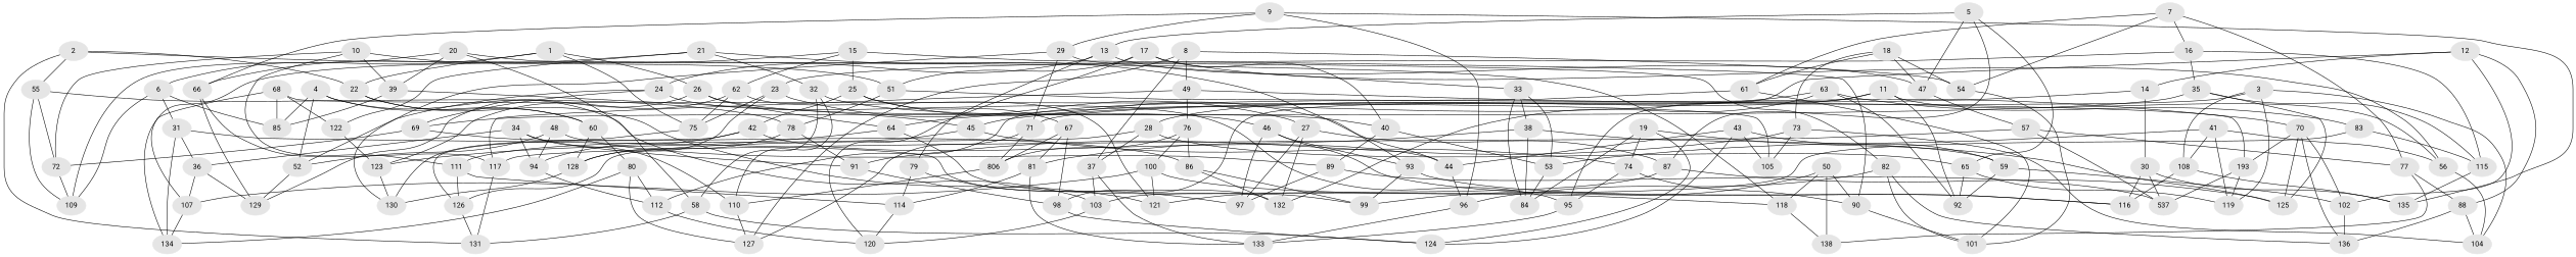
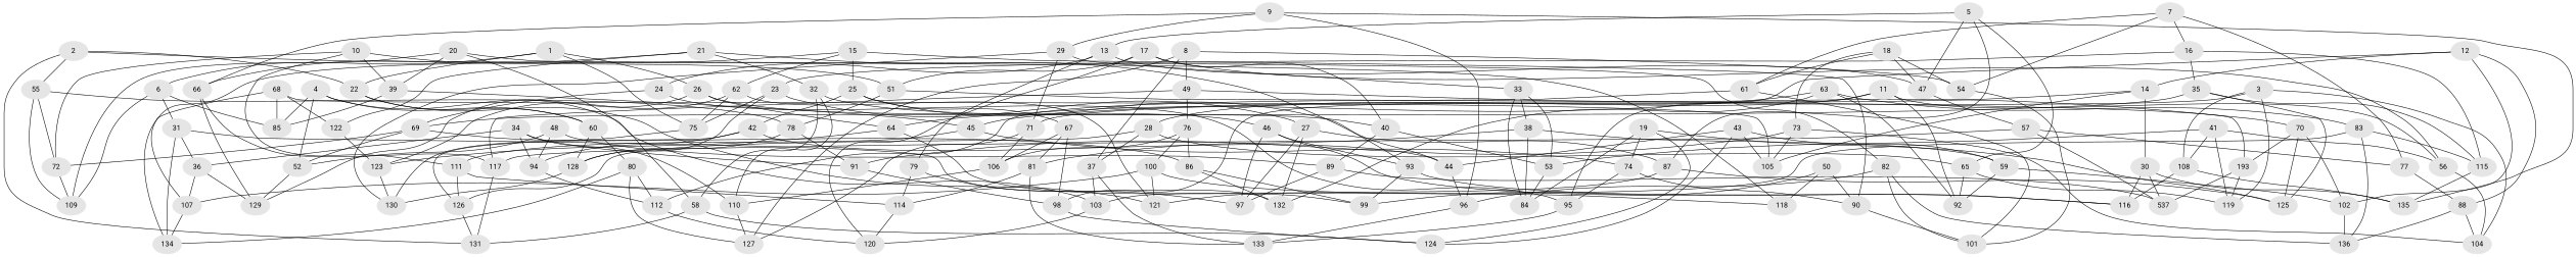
  graph {
    fontname=Roboto
    node [color=gray90 fontname=Roboto style=filled]
    edge [fontname=Roboto]
    1
    6
    22
    26
    75
    85
    31
    109
    60
    121
    46
    64
    129
    130
    2
    55
    118
    131
    72
    78
-   138
    3
    71
    104
    108
    119
    127
-   106 [label=806]
+   106
    135
    116
    4
    52
    103
    128
    80
    120
    5
    13
    47
    65
    87
    24
    79
    57
    92
    125
    132
    36
    134
    7
    16
    54
    61
    77
    23
    35
    115
    101
    112
    88
    8
    37
    49
    133
    117
    70
    76
    9
    29
    66
    96
    33
    111
    10
    39
    51
    45
    n78 [label=193]
    11
    28
    56
    95
    126
    12
    14
    98
    102
    30
    105
    136
    124
    69
    97
    114
    n95 [label=537]
    74
    15
    25
    62
    90
    107
    42
    44
    67
    123
    27
    17
    40
    53
    89
    18
    73
    91
    19
    84
    20
    58
    82
    21
    32
    93
    122
    110
    99
    86
    94
    81
    38
    59
    34
    41
    43
    48
    100
    50
    63
    83
    68
    1 -- 6
    1 -- 22
    1 -- 26
    1 -- 75
    6 -- 85
    6 -- 31
    6 -- 109
    22 -- 60
    22 -- 121
    26 -- 46
    26 -- 64
    26 -- 129
    75 -- 130
    31 -- 132
    31 -- 36
    31 -- 134
    60 -- 128
    60 -- 80
    46 -- 116
    46 -- 97
    46 -- 93
    64 -- 123
    64 -- 99
    2 -- 22
    2 -- 55
    2 -- 118
    2 -- 131
    55 -- 109
    55 -- 72
    55 -- 78
-   118 -- 138
    72 -- 109
    78 -- 128
    78 -- 91
    3 -- 71
    3 -- 104
    3 -- 108
    3 -- 119
    71 -- 127
    71 -- 106
    108 -- 135
    108 -- 116
    106 -- 110
    4 -- 85
    4 -- 60
    4 -- 52
    4 -- 103
    52 -- 129
    103 -- 120
    128 -- 130
    80 -- 127
    80 -- 134
    80 -- 112
    5 -- 13
    5 -- 47
    5 -- 65
    5 -- 87
    13 -- 47
    13 -- 24
    13 -- 79
    47 -- 57
    65 -- 119
    65 -- 92
    87 -- 121
    87 -- 125
-   24 -- 52
+   69 -- 52
    24 -- 95
    24 -- 69
    79 -- 97
    79 -- 114
    57 -- 77
    57 -- 117
    57 -- n95
    36 -- 129
    36 -- 107
    7 -- 16
    7 -- 54
    7 -- 61
    7 -- 77
    16 -- 23
    16 -- 35
    16 -- 115
    54 -- 101
    61 -- 101
    61 -- 112
-   77 -- 138
    77 -- 88
    23 -- 75
    23 -- 128
    23 -- 27
    35 -- 125
    35 -- 115
    35 -- 69
    115 -- 135
    112 -- 120
    88 -- 104
    88 -- 136
    8 -- 127
    8 -- 54
    8 -- 37
    8 -- 49
    37 -- 103
    37 -- 133
    49 -- 117
    49 -- 70
    49 -- 76
    117 -- 131
    70 -- 125
    70 -- n78
    70 -- 102
    76 -- 106
    76 -- 86
    76 -- 100
    9 -- 135
    9 -- 29
    9 -- 66
    9 -- 96
    29 -- 130
    29 -- 71
    29 -- 33
    66 -- 129
    66 -- 111
    96 -- 133
    33 -- 53
    33 -- 84
    33 -- 38
    111 -- 126
    111 -- 114
    10 -- 72
    10 -- 117
    10 -- 39
    10 -- 51
    39 -- 85
    39 -- 45
    51 -- 78
    51 -- n78
    45 -- 111
    45 -- 74
    n78 -- 119
    n78 -- n95
    11 -- 92
    11 -- 28
    11 -- 56
    11 -- 95
    28 -- 65
    28 -- 37
    28 -- 126
    56 -- 104
    95 -- 133
    126 -- 131
    12 -- 88
    12 -- 14
    12 -- 98
    12 -- 102
    14 -- 45
    14 -- 30
+   14 -- 105
    98 -- 124
    102 -- 136
    30 -- 135
    30 -- 116
    30 -- n95
    69 -- 72
    69 -- 86
    114 -- 120
    74 -- 95
    74 -- 90
    15 -- 25
    15 -- 62
    15 -- 90
    15 -- 107
    25 -- 42
    25 -- 44
    25 -- 67
    62 -- 75
    62 -- 121
    62 -- 123
    90 -- 101
    107 -- 134
    42 -- 126
    42 -- 44
    42 -- 94
    44 -- 96
    67 -- 106
    67 -- 98
    67 -- 81
    123 -- 130
    27 -- 87
    27 -- 132
    27 -- 97
    17 -- 120
    17 -- 51
    17 -- 56
    17 -- 40
    40 -- 53
    40 -- 89
    53 -- 84
    89 -- 97
    89 -- n95
    18 -- 47
    18 -- 54
    18 -- 61
    18 -- 73
    73 -- 104
    73 -- 105
    73 -- 91
    91 -- 98
    19 -- 125
    19 -- 124
    19 -- 74
    19 -- 84
    20 -- 109
    20 -- 39
    20 -- 58
    20 -- 82
    58 -- 131
    58 -- 124
    82 -- 101
    82 -- 96
    82 -- 136
    21 -- 66
    21 -- 32
    21 -- 93
    21 -- 122
    32 -- 40
    32 -- 58
    32 -- 110
    93 -- 116
    93 -- 99
    122 -- 123
    110 -- 127
    86 -- 132
    86 -- 99
    94 -- 112
    81 -- 133
    81 -- 114
    38 -- 84
    38 -- 81
    38 -- 59
    59 -- 92
    59 -- 102
    34 -- 36
    34 -- 91
    34 -- 110
    34 -- 94
    41 -- 108
    41 -- 119
    41 -- 56
    41 -- 53
    43 -- 105
    43 -- 124
    43 -- 44
    43 -- 59
    48 -- 52
    48 -- 89
    48 -- 94
    100 -- 121
    100 -- 118
    100 -- 107
    50 -- 118
-   50 -- 138
    50 -- 90
    50 -- 99
    63 -- 64
    63 -- 92
    63 -- 132
    63 -- 83
    83 -- 103
    83 -- 115
-   70 -- 136
+   83 -- 136
    68 -- 85
    68 -- 134
    68 -- 105
    68 -- 122
  }
